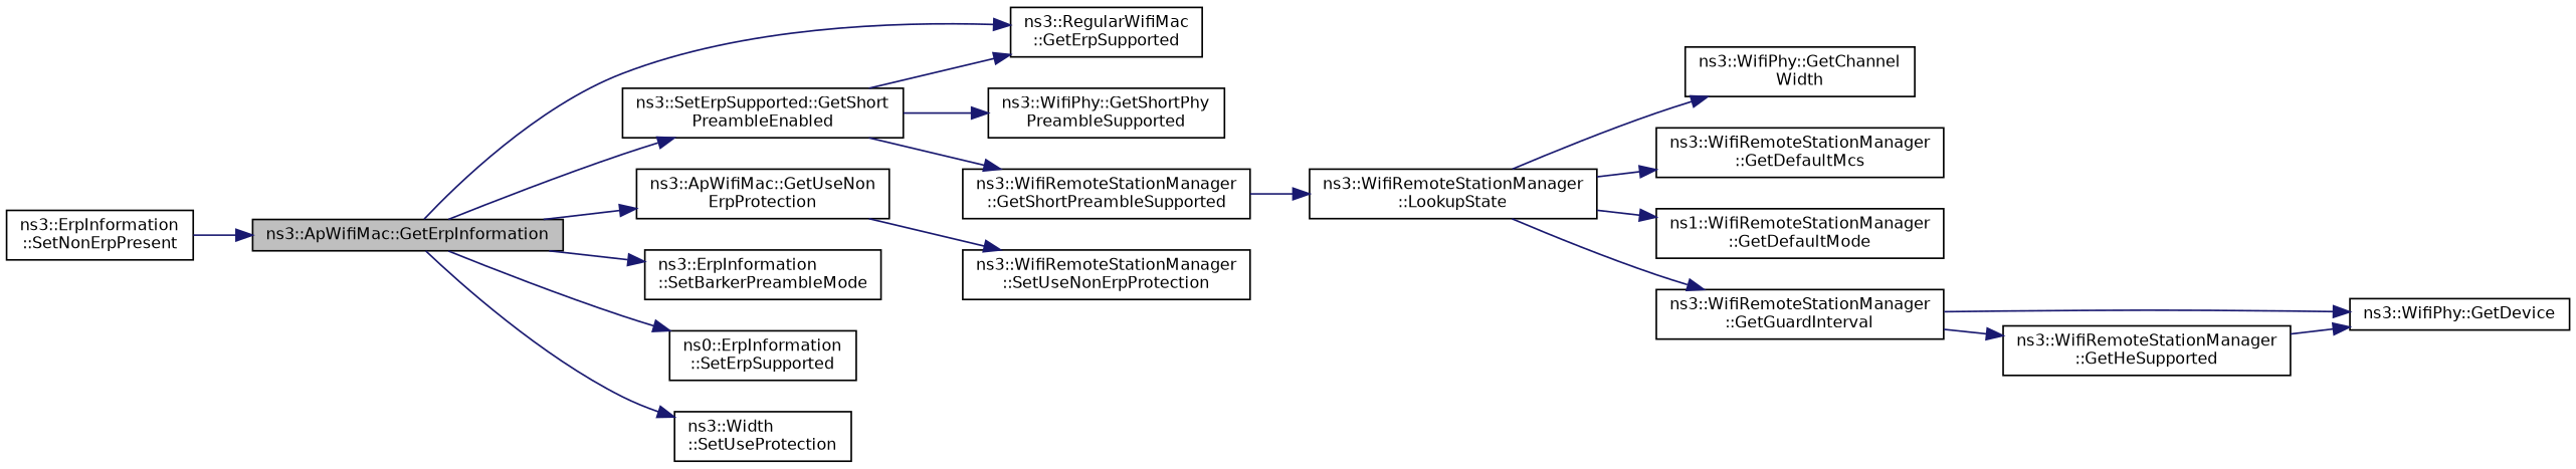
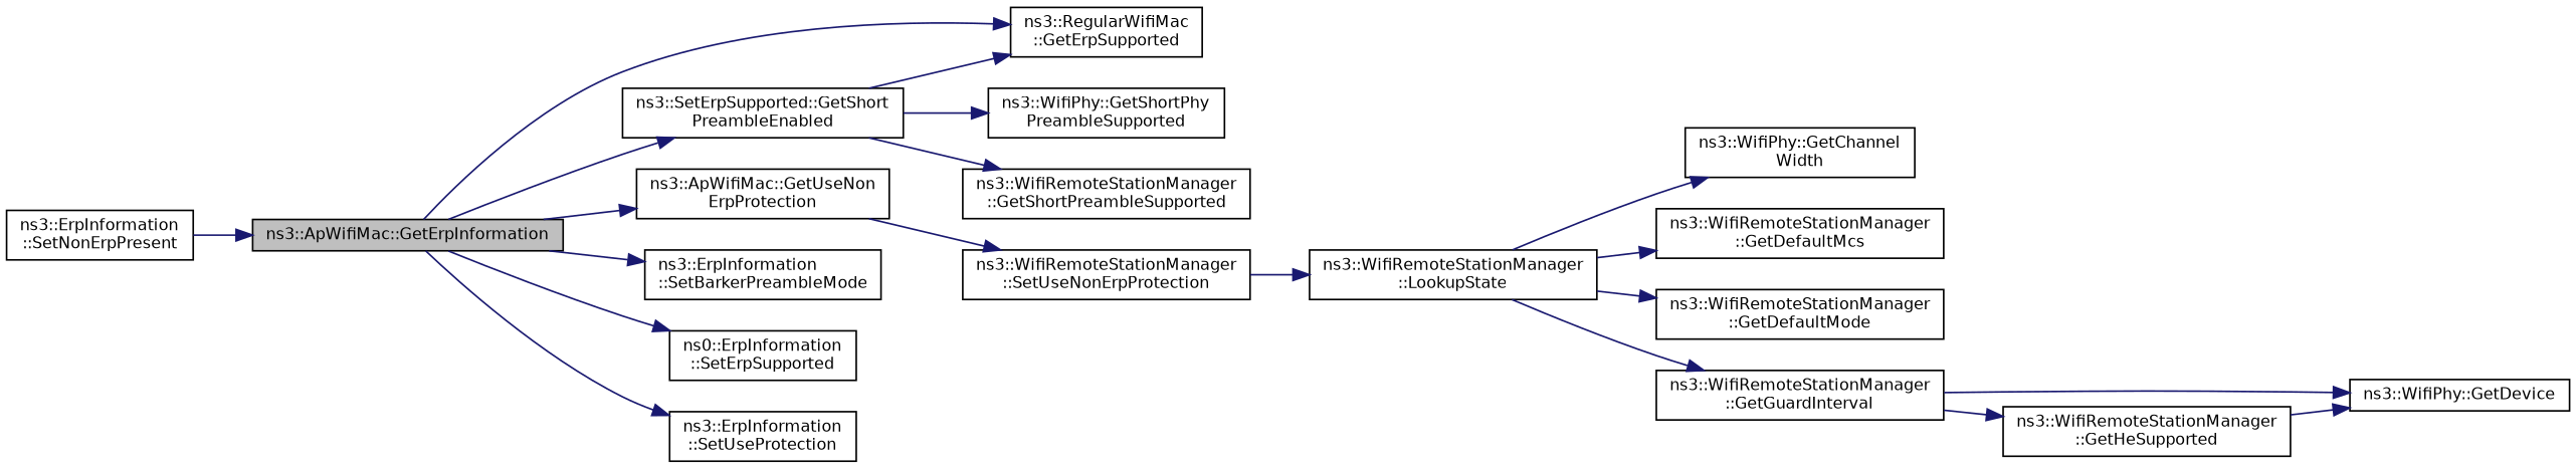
  digraph {
    rankdir=LR
    node [color=black fillcolor=white fontname=Helvetica fontsize=10 shape=record style=filled]
    edge [color=midnightblue fontname=Helvetica fontsize=10 labelfontname=Helvetica labelfontsize=10 style=solid]
    n1 [fillcolor=grey75 fontcolor=black height=0.2 label="ns3::ApWifiMac::GetErpInformation" width=0.4]
    n2 [height=0.2 label="ns3::RegularWifiMac\l::GetErpSupported" width=0.4]
    n3 [height=0.2 label="ns3::SetErpSupported::GetShort\lPreambleEnabled" width=0.4]
    n4 [height=0.2 label="ns3::ApWifiMac::GetUseNon\lErpProtection" width=0.4]
    n5 [height=0.2 label="ns3::ErpInformation\l::SetBarkerPreambleMode" width=0.4]
    n6 [height=0.2 label="ns0::ErpInformation\l::SetErpSupported" width=0.4]
-   n7 [height=0.2 label="ns3::Width\l::SetUseProtection" width=0.4]
+   n7 [height=0.2 label="ns3::ErpInformation\l::SetUseProtection" width=0.4]
    n8 [height=0.2 label="ns3::WifiPhy::GetShortPhy\lPreambleSupported" width=0.4]
    n9 [height=0.2 label="ns3::WifiRemoteStationManager\l::GetShortPreambleSupported" width=0.4]
    n10 [height=0.2 label="ns3::WifiRemoteStationManager\l::SetUseNonErpProtection" width=0.4]
    n11 [height=0.2 label="ns3::ErpInformation\l::SetNonErpPresent" width=0.4]
    n12 [height=0.2 label="ns3::WifiRemoteStationManager\l::LookupState" width=0.4]
    n13 [height=0.2 label="ns3::WifiPhy::GetChannel\lWidth" width=0.4]
    n14 [height=0.2 label="ns3::WifiRemoteStationManager\l::GetDefaultMcs" width=0.4]
-   n15 [height=0.2 label="ns1::WifiRemoteStationManager\l::GetDefaultMode" width=0.4]
+   n15 [height=0.2 label="ns3::WifiRemoteStationManager\l::GetDefaultMode" width=0.4]
    n16 [height=0.2 label="ns3::WifiRemoteStationManager\l::GetGuardInterval" width=0.4]
    n17 [height=0.2 label="ns3::WifiPhy::GetDevice" width=0.4]
    n18 [height=0.2 label="ns3::WifiRemoteStationManager\l::GetHeSupported" width=0.4]
    n1 -> n2
    n1 -> n3
    n1 -> n4
    n1 -> n5
    n1 -> n6
    n1 -> n7
    n3 -> n2
    n3 -> n8
    n3 -> n9
    n4 -> n10
-   n9 -> n12
+   n10 -> n12
    n11 -> n1
    n12 -> n13
    n12 -> n14
    n12 -> n15
    n12 -> n16
    n16 -> n17
    n16 -> n18
    n18 -> n17
  }
